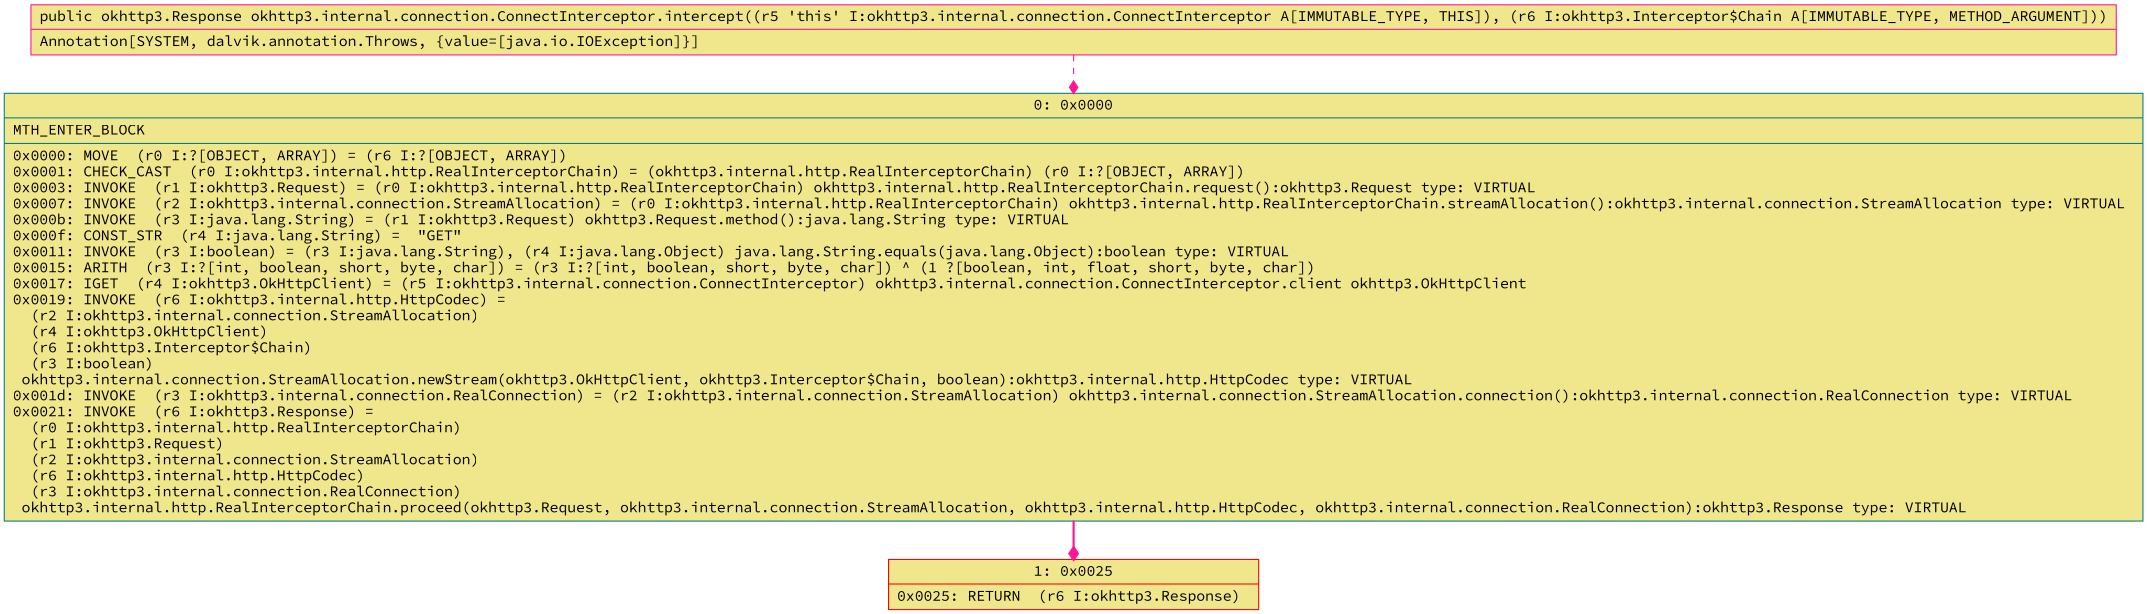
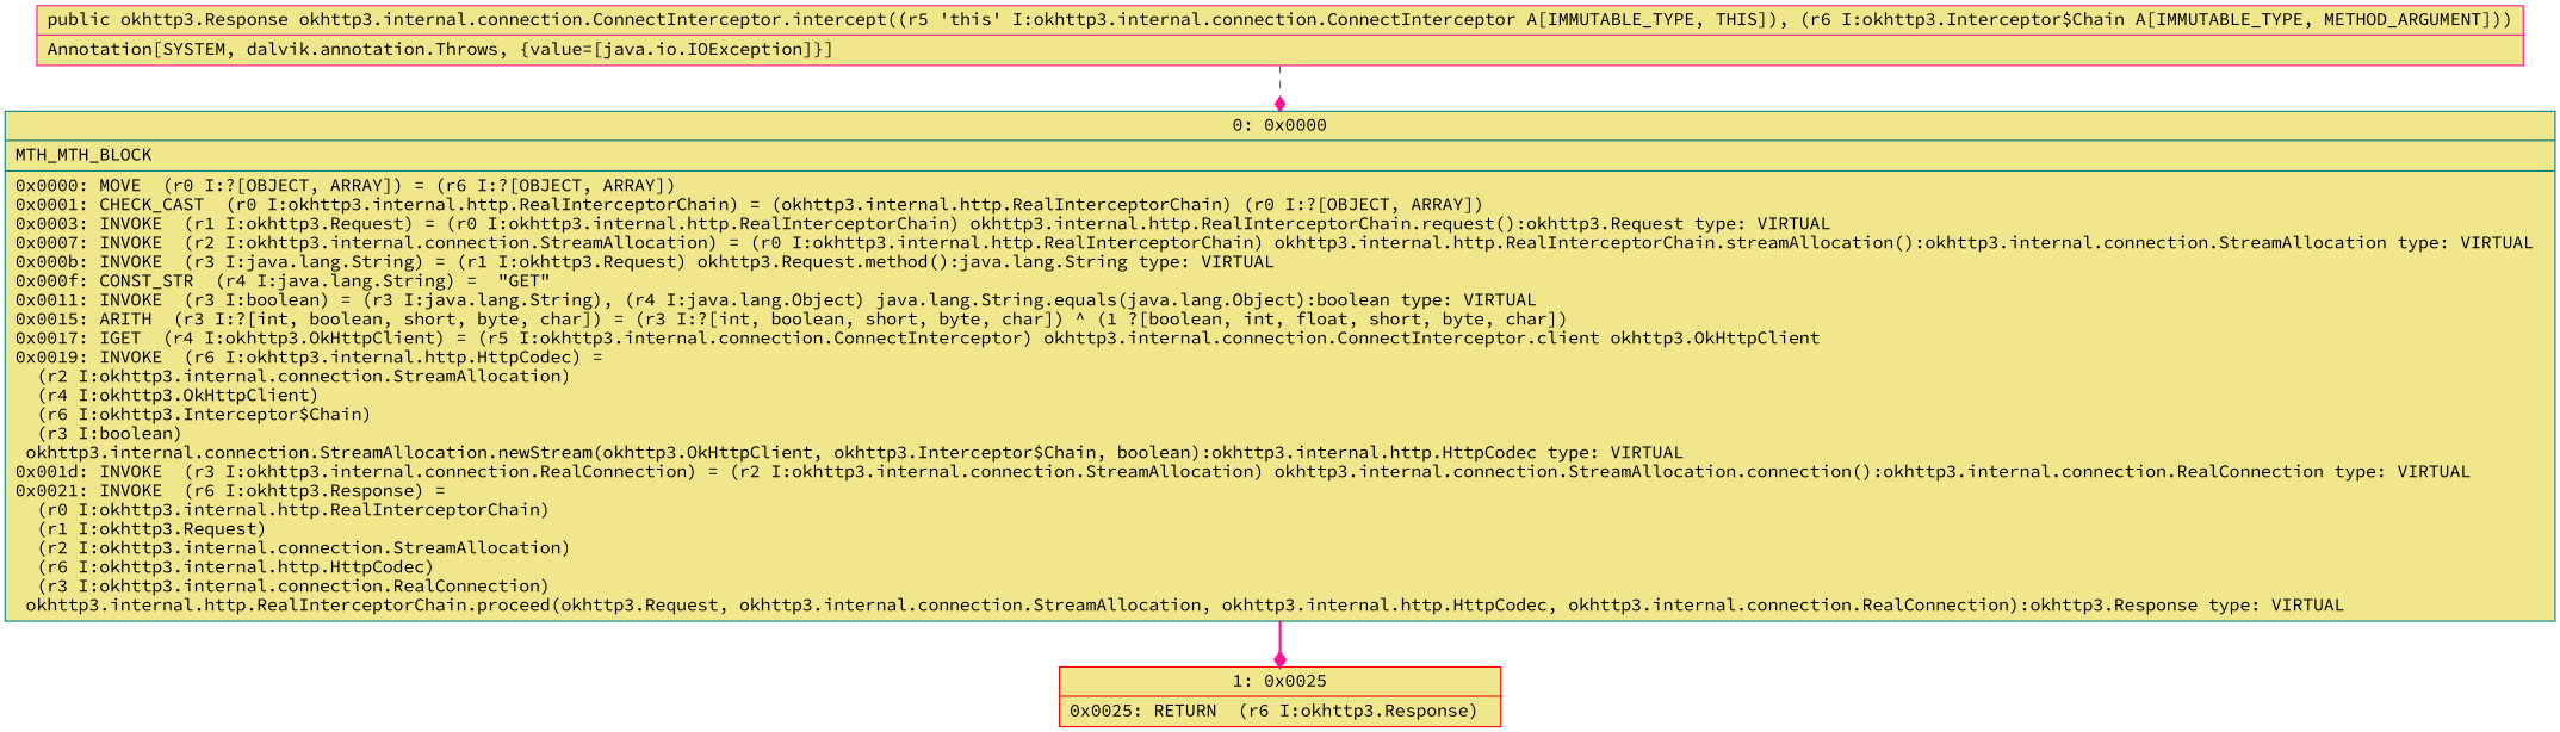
  digraph {
    fontname="Source Code Pro"
    node [shape=record style=filled fillcolor=khaki fontname="Source Code Pro"]
    edge [color=deeppink arrowhead=diamond fontname="Source Code Pro"]
-   n1 [label="{0\:\ 0x0000|MTH_ENTER_BLOCK\l|0x0000: MOVE  (r0 I:?[OBJECT, ARRAY]) = (r6 I:?[OBJECT, ARRAY]) \l0x0001: CHECK_CAST  (r0 I:okhttp3.internal.http.RealInterceptorChain) = (okhttp3.internal.http.RealInterceptorChain) (r0 I:?[OBJECT, ARRAY]) \l0x0003: INVOKE  (r1 I:okhttp3.Request) = (r0 I:okhttp3.internal.http.RealInterceptorChain) okhttp3.internal.http.RealInterceptorChain.request():okhttp3.Request type: VIRTUAL \l0x0007: INVOKE  (r2 I:okhttp3.internal.connection.StreamAllocation) = (r0 I:okhttp3.internal.http.RealInterceptorChain) okhttp3.internal.http.RealInterceptorChain.streamAllocation():okhttp3.internal.connection.StreamAllocation type: VIRTUAL \l0x000b: INVOKE  (r3 I:java.lang.String) = (r1 I:okhttp3.Request) okhttp3.Request.method():java.lang.String type: VIRTUAL \l0x000f: CONST_STR  (r4 I:java.lang.String) =  \"GET\" \l0x0011: INVOKE  (r3 I:boolean) = (r3 I:java.lang.String), (r4 I:java.lang.Object) java.lang.String.equals(java.lang.Object):boolean type: VIRTUAL \l0x0015: ARITH  (r3 I:?[int, boolean, short, byte, char]) = (r3 I:?[int, boolean, short, byte, char]) ^ (1 ?[boolean, int, float, short, byte, char]) \l0x0017: IGET  (r4 I:okhttp3.OkHttpClient) = (r5 I:okhttp3.internal.connection.ConnectInterceptor) okhttp3.internal.connection.ConnectInterceptor.client okhttp3.OkHttpClient \l0x0019: INVOKE  (r6 I:okhttp3.internal.http.HttpCodec) = \l  (r2 I:okhttp3.internal.connection.StreamAllocation)\l  (r4 I:okhttp3.OkHttpClient)\l  (r6 I:okhttp3.Interceptor$Chain)\l  (r3 I:boolean)\l okhttp3.internal.connection.StreamAllocation.newStream(okhttp3.OkHttpClient, okhttp3.Interceptor$Chain, boolean):okhttp3.internal.http.HttpCodec type: VIRTUAL \l0x001d: INVOKE  (r3 I:okhttp3.internal.connection.RealConnection) = (r2 I:okhttp3.internal.connection.StreamAllocation) okhttp3.internal.connection.StreamAllocation.connection():okhttp3.internal.connection.RealConnection type: VIRTUAL \l0x0021: INVOKE  (r6 I:okhttp3.Response) = \l  (r0 I:okhttp3.internal.http.RealInterceptorChain)\l  (r1 I:okhttp3.Request)\l  (r2 I:okhttp3.internal.connection.StreamAllocation)\l  (r6 I:okhttp3.internal.http.HttpCodec)\l  (r3 I:okhttp3.internal.connection.RealConnection)\l okhttp3.internal.http.RealInterceptorChain.proceed(okhttp3.Request, okhttp3.internal.connection.StreamAllocation, okhttp3.internal.http.HttpCodec, okhttp3.internal.connection.RealConnection):okhttp3.Response type: VIRTUAL \l}" color=teal]
+   n1 [label="{0\:\ 0x0000|MTH_MTH_BLOCK\l|0x0000: MOVE  (r0 I:?[OBJECT, ARRAY]) = (r6 I:?[OBJECT, ARRAY]) \l0x0001: CHECK_CAST  (r0 I:okhttp3.internal.http.RealInterceptorChain) = (okhttp3.internal.http.RealInterceptorChain) (r0 I:?[OBJECT, ARRAY]) \l0x0003: INVOKE  (r1 I:okhttp3.Request) = (r0 I:okhttp3.internal.http.RealInterceptorChain) okhttp3.internal.http.RealInterceptorChain.request():okhttp3.Request type: VIRTUAL \l0x0007: INVOKE  (r2 I:okhttp3.internal.connection.StreamAllocation) = (r0 I:okhttp3.internal.http.RealInterceptorChain) okhttp3.internal.http.RealInterceptorChain.streamAllocation():okhttp3.internal.connection.StreamAllocation type: VIRTUAL \l0x000b: INVOKE  (r3 I:java.lang.String) = (r1 I:okhttp3.Request) okhttp3.Request.method():java.lang.String type: VIRTUAL \l0x000f: CONST_STR  (r4 I:java.lang.String) =  \"GET\" \l0x0011: INVOKE  (r3 I:boolean) = (r3 I:java.lang.String), (r4 I:java.lang.Object) java.lang.String.equals(java.lang.Object):boolean type: VIRTUAL \l0x0015: ARITH  (r3 I:?[int, boolean, short, byte, char]) = (r3 I:?[int, boolean, short, byte, char]) ^ (1 ?[boolean, int, float, short, byte, char]) \l0x0017: IGET  (r4 I:okhttp3.OkHttpClient) = (r5 I:okhttp3.internal.connection.ConnectInterceptor) okhttp3.internal.connection.ConnectInterceptor.client okhttp3.OkHttpClient \l0x0019: INVOKE  (r6 I:okhttp3.internal.http.HttpCodec) = \l  (r2 I:okhttp3.internal.connection.StreamAllocation)\l  (r4 I:okhttp3.OkHttpClient)\l  (r6 I:okhttp3.Interceptor$Chain)\l  (r3 I:boolean)\l okhttp3.internal.connection.StreamAllocation.newStream(okhttp3.OkHttpClient, okhttp3.Interceptor$Chain, boolean):okhttp3.internal.http.HttpCodec type: VIRTUAL \l0x001d: INVOKE  (r3 I:okhttp3.internal.connection.RealConnection) = (r2 I:okhttp3.internal.connection.StreamAllocation) okhttp3.internal.connection.StreamAllocation.connection():okhttp3.internal.connection.RealConnection type: VIRTUAL \l0x0021: INVOKE  (r6 I:okhttp3.Response) = \l  (r0 I:okhttp3.internal.http.RealInterceptorChain)\l  (r1 I:okhttp3.Request)\l  (r2 I:okhttp3.internal.connection.StreamAllocation)\l  (r6 I:okhttp3.internal.http.HttpCodec)\l  (r3 I:okhttp3.internal.connection.RealConnection)\l okhttp3.internal.http.RealInterceptorChain.proceed(okhttp3.Request, okhttp3.internal.connection.StreamAllocation, okhttp3.internal.http.HttpCodec, okhttp3.internal.connection.RealConnection):okhttp3.Response type: VIRTUAL \l}" color=teal]
    n2 [label="{1\:\ 0x0025|0x0025: RETURN  (r6 I:okhttp3.Response) \l}" color=red]
    n3 [label="{public okhttp3.Response okhttp3.internal.connection.ConnectInterceptor.intercept((r5 'this' I:okhttp3.internal.connection.ConnectInterceptor A[IMMUTABLE_TYPE, THIS]), (r6 I:okhttp3.Interceptor$Chain A[IMMUTABLE_TYPE, METHOD_ARGUMENT]))  | Annotation[SYSTEM, dalvik.annotation.Throws, \{value=[java.io.IOException]\}]\l}" color=deeppink]
    n1 -> n2 [style=bold]
    n3 -> n1 [style=dashed]
  }
